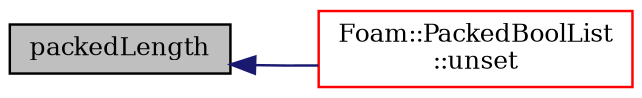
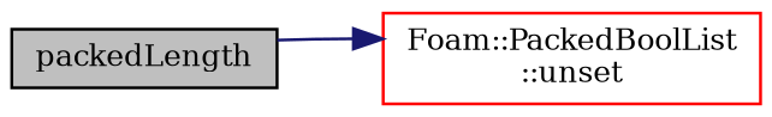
  digraph {
    rankdir=LR
    fontname="DejaVu Serif"
    node [fontname="DejaVu Serif" fontsize=10 shape=record]
    n1 [color=black fillcolor=grey75 fontcolor=black height=0.2 label=packedLength style=filled width=0.4]
    n2 [color=red height=0.2 label="Foam::PackedBoolList\l::unset" width=0.4]
-   n1 -> n2 [color=midnightblue dir=back fontname="DejaVu Serif" fontsize=10 labelfontname=FreeSans labelfontsize=10 style=solid]
+   n2 -> n1 [color=midnightblue dir=back fontname="DejaVu Serif" fontsize=10 labelfontname=FreeSans labelfontsize=10 style=solid]
  }
